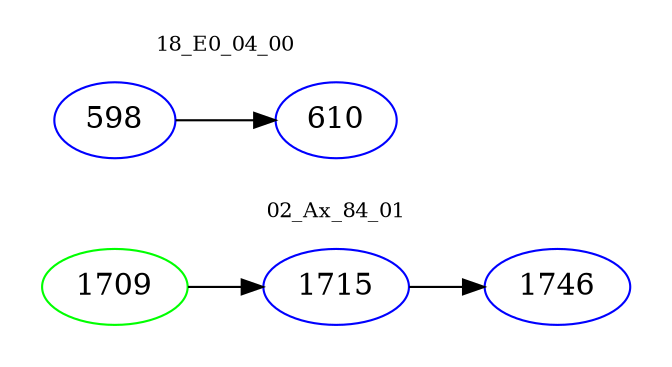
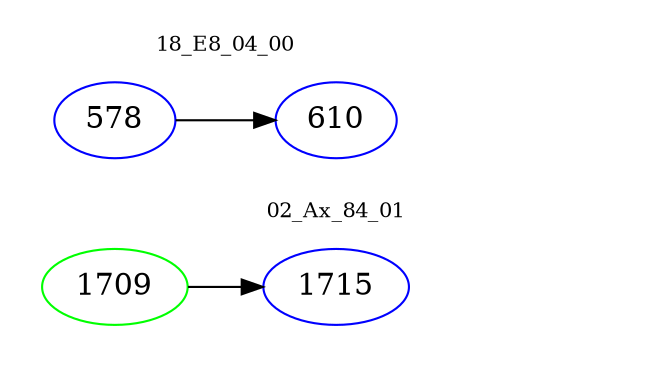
  digraph {
    rankdir=LR
    node [color=blue]
    edge [color=black]
    n1 [color=green label=1709]
    n2 [label=1715]
-   n3 [label=1746]
-   n4 [label=598]
+   n4 [label=578]
    n5 [label=610]
    subgraph cluster_1 {
      color=white
      fontsize=10
      label="02_Ax_84_01"
      n1
      n2
-     n3
    }
    subgraph cluster_2 {
      color=white
      fontsize=10
-     label="18_E0_04_00"
+     label="18_E8_04_00"
      n4
      n5
    }
    n1 -> n2
-   n2 -> n3
    n4 -> n5
  }
